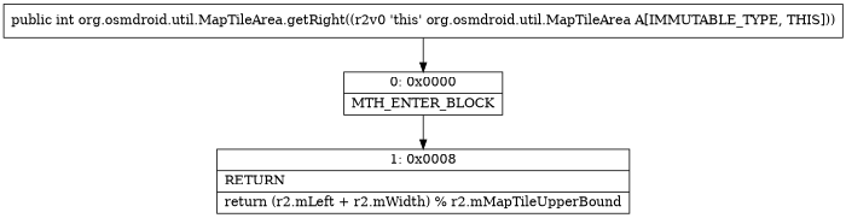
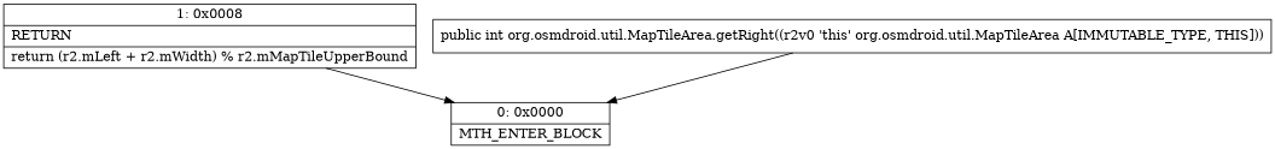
  digraph {
    node [shape=record]
    n1 [label="{0\:\ 0x0000|MTH_ENTER_BLOCK\l}"]
    n2 [label="{1\:\ 0x0008|RETURN\l|return (r2.mLeft + r2.mWidth) % r2.mMapTileUpperBound\l}"]
    n3 [label="{public int org.osmdroid.util.MapTileArea.getRight((r2v0 'this' org.osmdroid.util.MapTileArea A[IMMUTABLE_TYPE, THIS])) }"]
-   n1 -> n2
+   n2 -> n1
    n3 -> n1
  }
